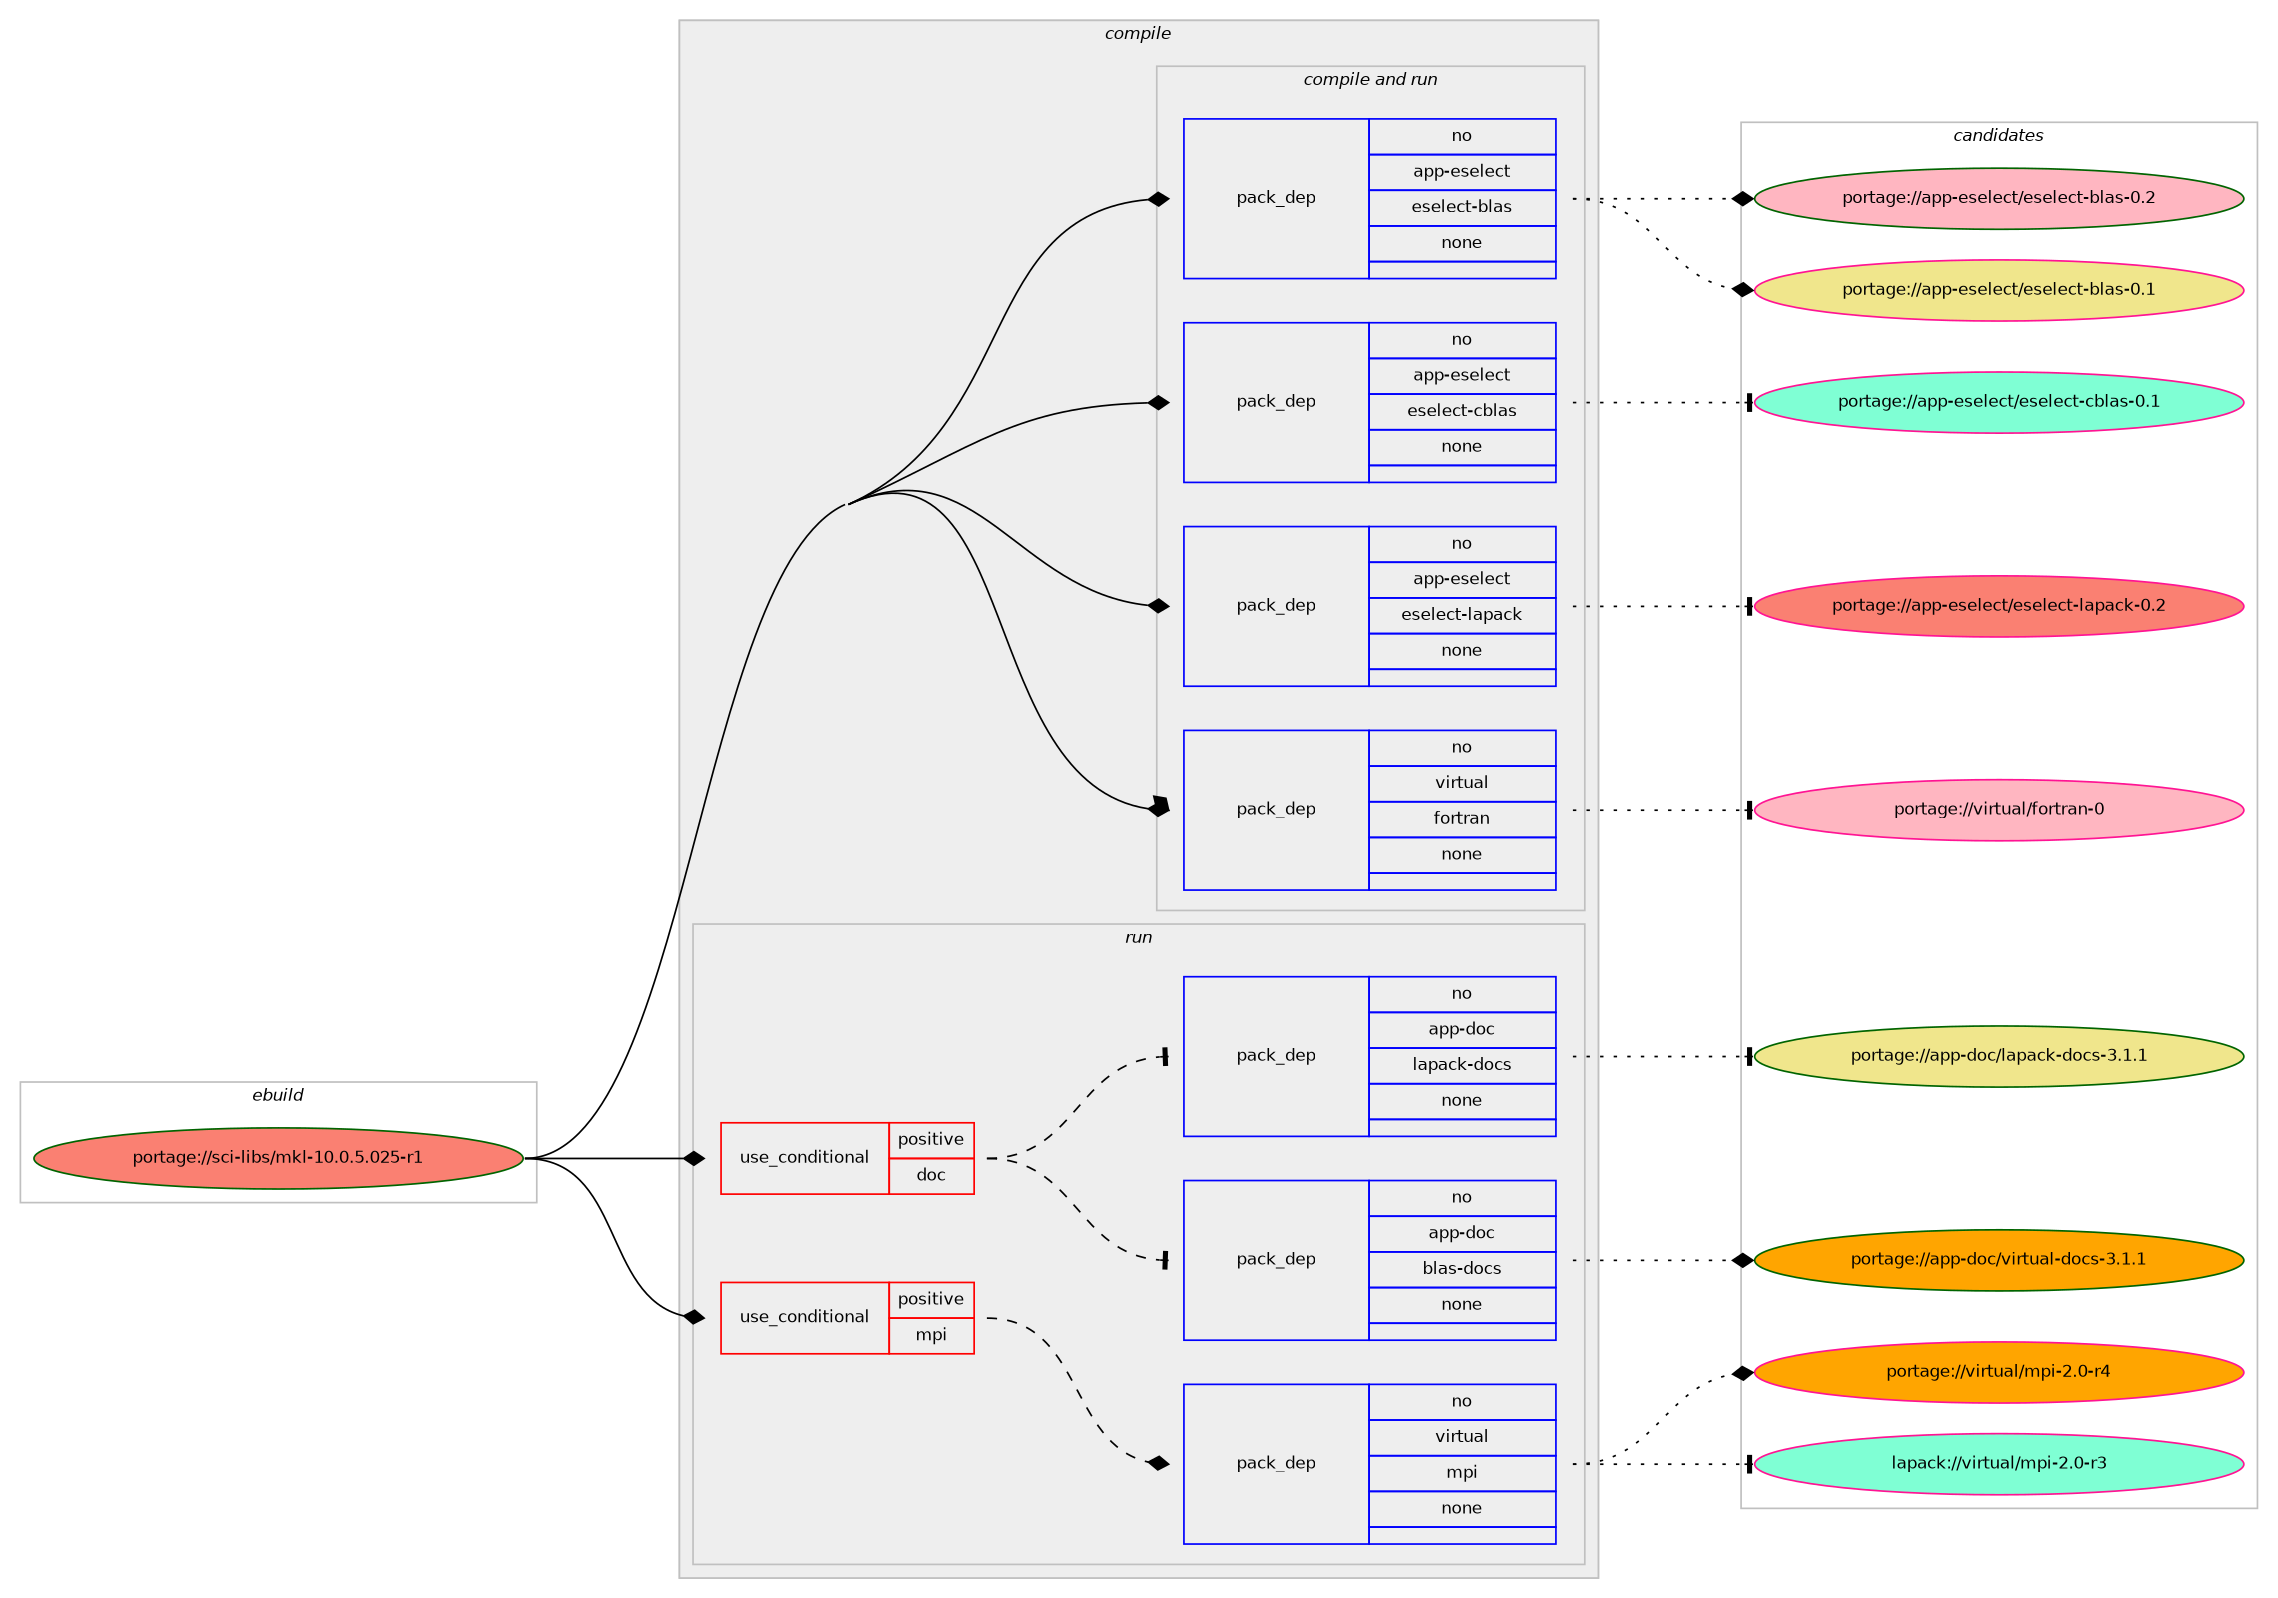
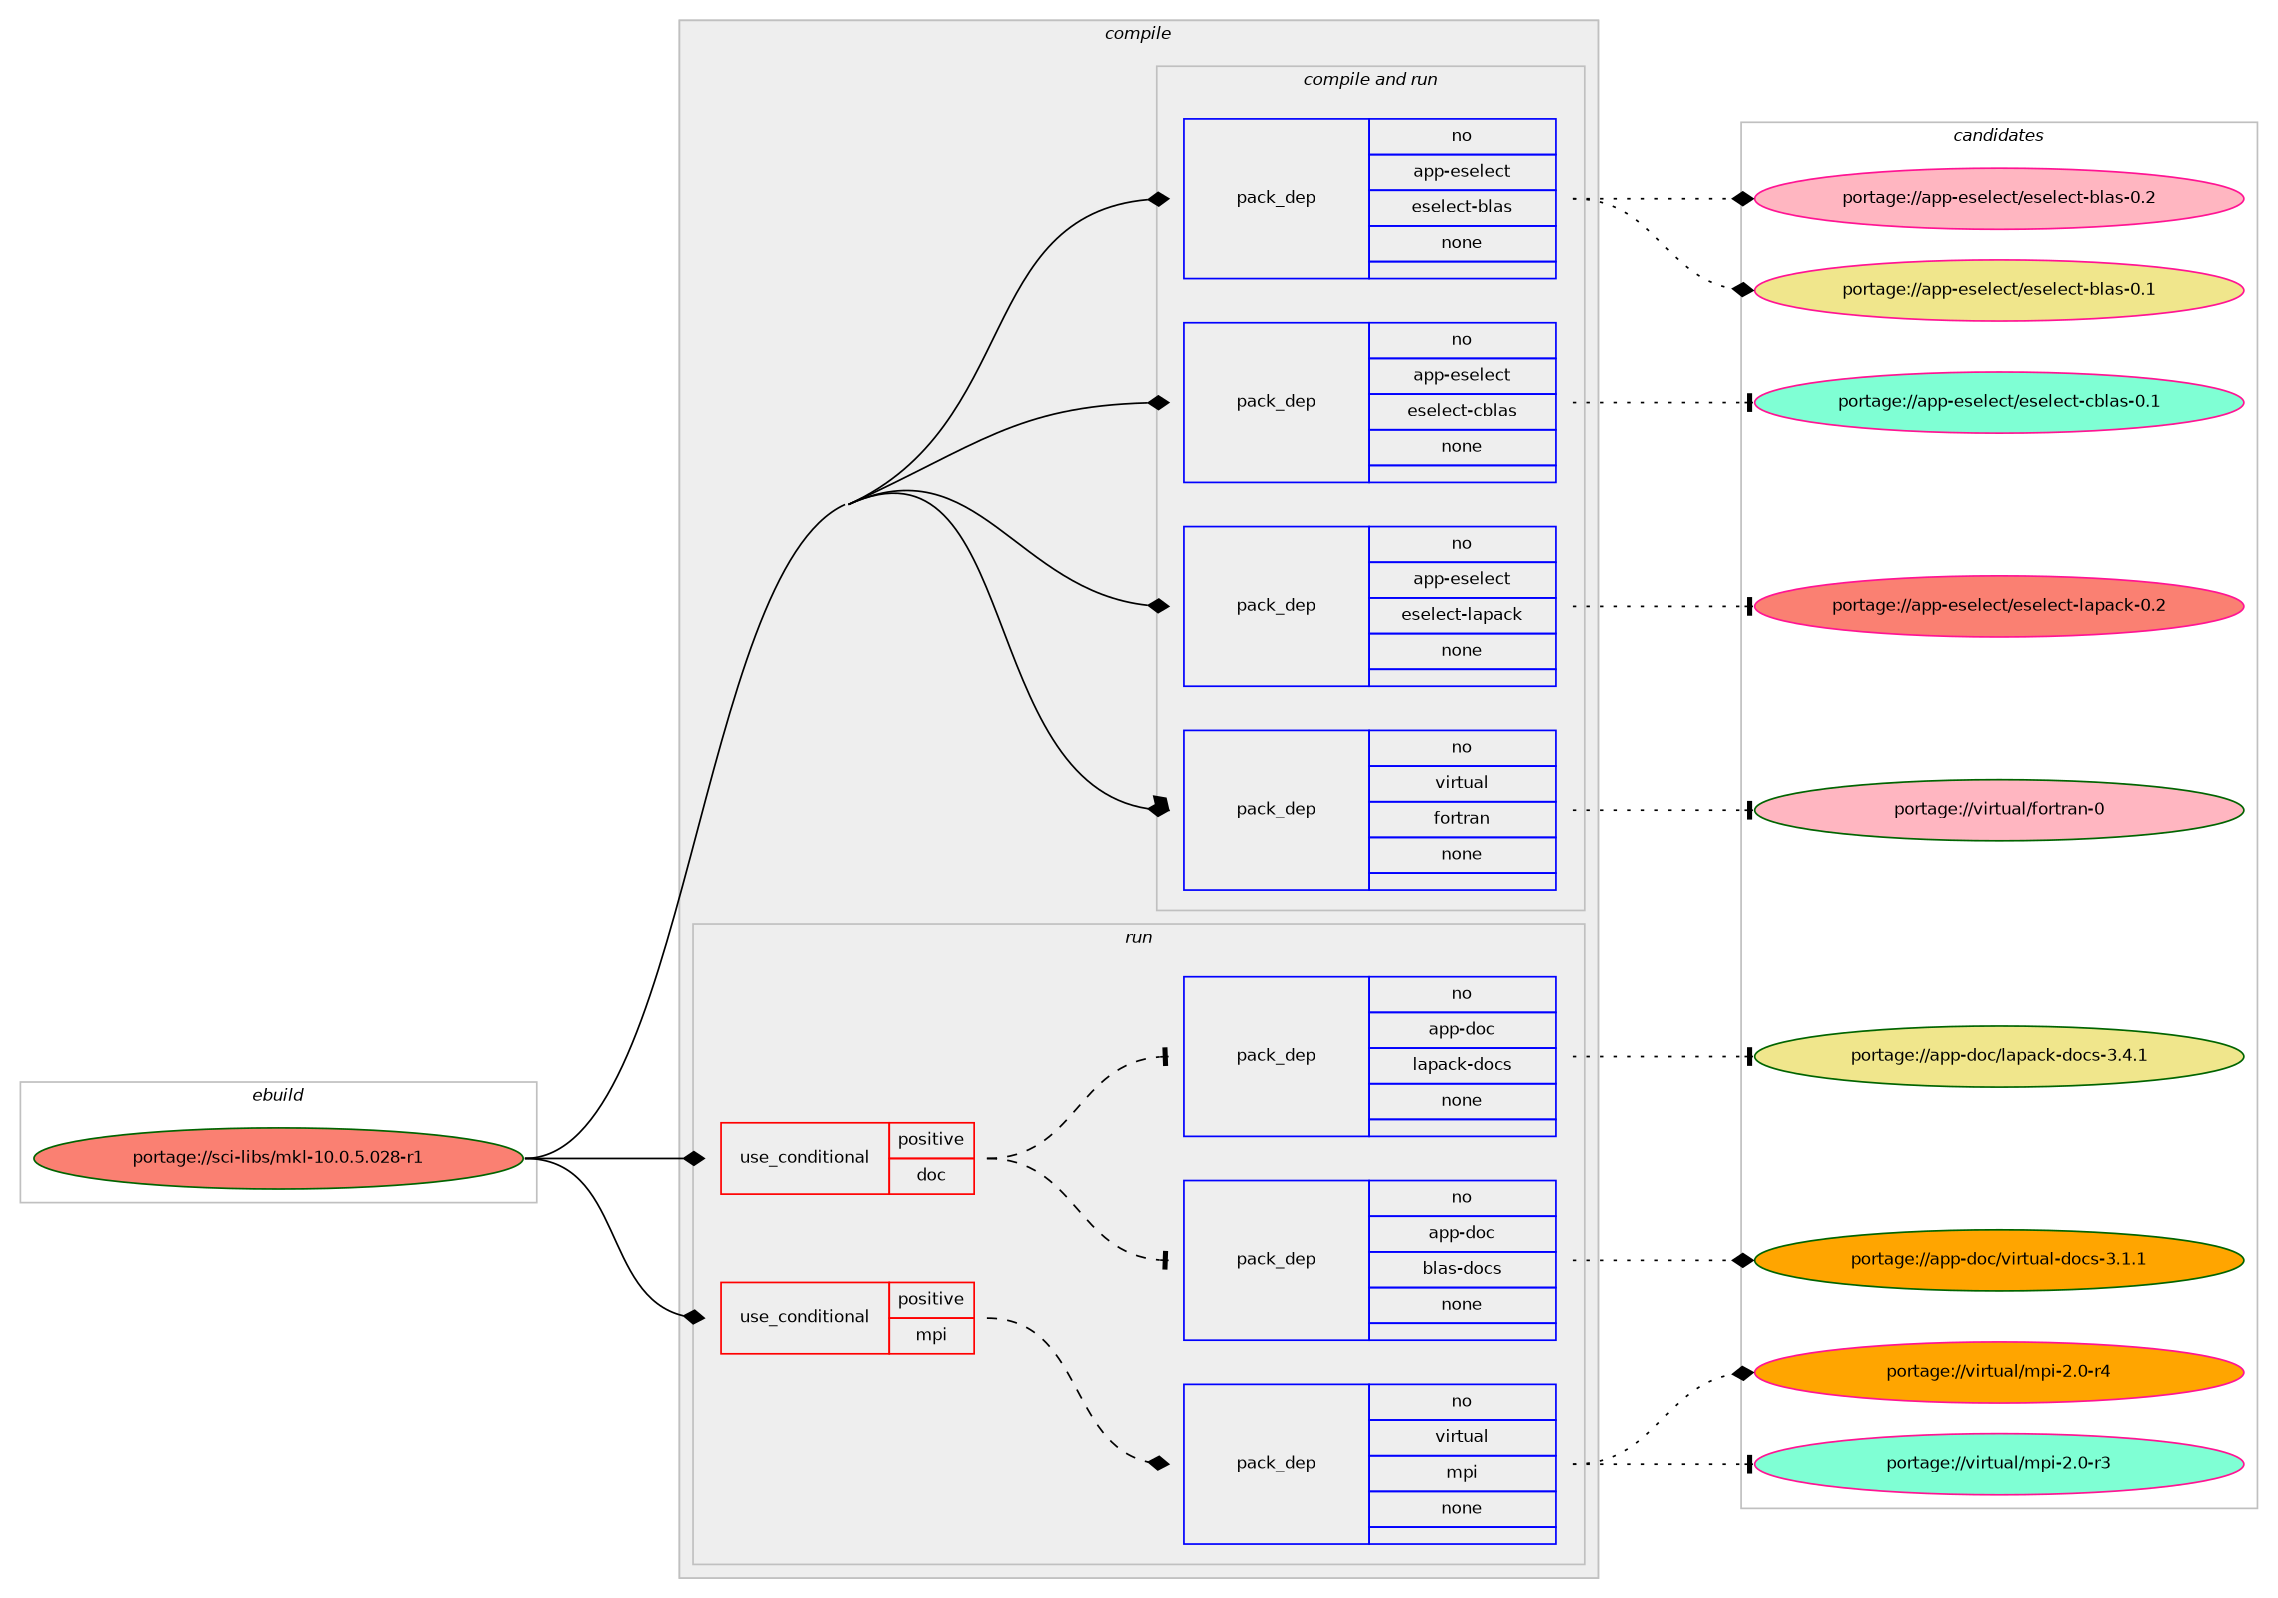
  digraph {
    compound=true
    concentrate=true
    fontname=Helvetica
    fontsize=10
    newrank=true
    rankdir=LR
    ranksep=1.5
    node [color=blue fontname=Helvetica fontsize=10 style=filled]
    edge [arrowhead=diamond headport=w style=dotted tailport=e weight=20]
-   n1 [color=darkgreen fillcolor=salmon label="portage://sci-libs/mkl-10.0.5.025-r1" width=4]
+   n1 [color=darkgreen fillcolor=salmon label="portage://sci-libs/mkl-10.0.5.028-r1" width=4]
    n2 [label=<<TABLE BORDER="0" CELLBORDER="1" CELLSPACING="0" CELLPADDING="4" WIDTH="220"><TR><TD ROWSPAN="6" CELLPADDING="30">pack_dep</TD></TR><TR><TD WIDTH="110">no</TD></TR><TR><TD>app-eselect</TD></TR><TR><TD>eselect-blas</TD></TR><TR><TD>none</TD></TR><TR><TD></TD></TR></TABLE>> shape=none style=""]
    n3 [label=<<TABLE BORDER="0" CELLBORDER="1" CELLSPACING="0" CELLPADDING="4" WIDTH="220"><TR><TD ROWSPAN="6" CELLPADDING="30">pack_dep</TD></TR><TR><TD WIDTH="110">no</TD></TR><TR><TD>app-eselect</TD></TR><TR><TD>eselect-cblas</TD></TR><TR><TD>none</TD></TR><TR><TD></TD></TR></TABLE>> shape=none style=""]
    n4 [label=<<TABLE BORDER="0" CELLBORDER="1" CELLSPACING="0" CELLPADDING="4" WIDTH="220"><TR><TD ROWSPAN="6" CELLPADDING="30">pack_dep</TD></TR><TR><TD WIDTH="110">no</TD></TR><TR><TD>app-eselect</TD></TR><TR><TD>eselect-lapack</TD></TR><TR><TD>none</TD></TR><TR><TD></TD></TR></TABLE>> shape=none style=""]
    n5 [label=<<TABLE BORDER="0" CELLBORDER="1" CELLSPACING="0" CELLPADDING="4" WIDTH="220"><TR><TD ROWSPAN="6" CELLPADDING="30">pack_dep</TD></TR><TR><TD WIDTH="110">no</TD></TR><TR><TD>virtual</TD></TR><TR><TD>fortran</TD></TR><TR><TD>none</TD></TR><TR><TD></TD></TR></TABLE>> shape=none style=""]
    n6 [label=<<TABLE BORDER="0" CELLBORDER="1" CELLSPACING="0" CELLPADDING="4" WIDTH="220"><TR><TD ROWSPAN="6" CELLPADDING="30">pack_dep</TD></TR><TR><TD WIDTH="110">no</TD></TR><TR><TD>app-doc</TD></TR><TR><TD>blas-docs</TD></TR><TR><TD>none</TD></TR><TR><TD></TD></TR></TABLE>> shape=none style=""]
    n7 [label=<<TABLE BORDER="0" CELLBORDER="1" CELLSPACING="0" CELLPADDING="4" WIDTH="220"><TR><TD ROWSPAN="6" CELLPADDING="30">pack_dep</TD></TR><TR><TD WIDTH="110">no</TD></TR><TR><TD>app-doc</TD></TR><TR><TD>lapack-docs</TD></TR><TR><TD>none</TD></TR><TR><TD></TD></TR></TABLE>> shape=none style=""]
    n8 [color=red label=<<TABLE BORDER="0" CELLBORDER="1" CELLSPACING="0" CELLPADDING="4"><TR><TD ROWSPAN="3" CELLPADDING="10">use_conditional</TD></TR><TR><TD>positive</TD></TR><TR><TD>doc</TD></TR></TABLE>> shape=none style=""]
    n9 [label=<<TABLE BORDER="0" CELLBORDER="1" CELLSPACING="0" CELLPADDING="4" WIDTH="220"><TR><TD ROWSPAN="6" CELLPADDING="30">pack_dep</TD></TR><TR><TD WIDTH="110">no</TD></TR><TR><TD>virtual</TD></TR><TR><TD>mpi</TD></TR><TR><TD>none</TD></TR><TR><TD></TD></TR></TABLE>> shape=none style=""]
    n10 [color=red label=<<TABLE BORDER="0" CELLBORDER="1" CELLSPACING="0" CELLPADDING="4"><TR><TD ROWSPAN="3" CELLPADDING="10">use_conditional</TD></TR><TR><TD>positive</TD></TR><TR><TD>mpi</TD></TR></TABLE>> shape=none style=""]
    n11 [color=deeppink fillcolor=aquamarine label="portage://app-eselect/eselect-cblas-0.1" width=4]
    n12 [color=deeppink fillcolor=khaki label="portage://app-eselect/eselect-blas-0.1" width=4]
-   n13 [color=darkgreen fillcolor=lightpink label="portage://app-eselect/eselect-blas-0.2" width=4]
+   n13 [color=deeppink fillcolor=lightpink label="portage://app-eselect/eselect-blas-0.2" width=4]
    n14 [color=deeppink fillcolor=salmon label="portage://app-eselect/eselect-lapack-0.2" width=4]
-   n15 [color=deeppink fillcolor=lightpink label="portage://virtual/fortran-0" width=4]
+   n15 [color=darkgreen fillcolor=lightpink label="portage://virtual/fortran-0" width=4]
    n16 [color=darkgreen fillcolor=orange label="portage://app-doc/virtual-docs-3.1.1" width=4]
-   n17 [color=darkgreen fillcolor=khaki label="portage://app-doc/lapack-docs-3.1.1" width=4]
-   n18 [color=deeppink fillcolor=aquamarine label="lapack://virtual/mpi-2.0-r3" width=4]
+   n17 [color=darkgreen fillcolor=khaki label="portage://app-doc/lapack-docs-3.4.1" width=4]
+   n18 [color=deeppink fillcolor=aquamarine label="portage://virtual/mpi-2.0-r3" width=4]
    n19 [color=deeppink fillcolor=orange label="portage://virtual/mpi-2.0-r4" width=4]
    subgraph cluster_1 {
      color=gray
      label=<<i>ebuild</i>>
      rank=same
      n1
    }
    subgraph cluster_2 {
      color=gray
      label=<<i>dependencies</i>>
      subgraph cluster_3 {
        color=gray
        fillcolor="#eeeeee"
        label=<<i>compile</i>>
        style=filled
      }
      subgraph cluster_4 {
        color=gray
        fillcolor="#eeeeee"
        label=<<i>compile and run</i>>
        style=filled
        subgraph sub_5 {
          color=gray
          fillcolor="#eeeeee"
          label=<<i>compile and run</i>>
          style=filled
          n2
        }
        subgraph sub_6 {
          color=gray
          fillcolor="#eeeeee"
          label=<<i>compile and run</i>>
          style=filled
          n3
        }
        subgraph sub_7 {
          color=gray
          fillcolor="#eeeeee"
          label=<<i>compile and run</i>>
          style=filled
          n4
        }
        subgraph sub_8 {
          color=gray
          fillcolor="#eeeeee"
          label=<<i>compile and run</i>>
          style=filled
          n5
        }
      }
      subgraph cluster_9 {
        color=gray
        fillcolor="#eeeeee"
        label=<<i>run</i>>
        style=filled
        subgraph sub_10 {
          color=gray
          fillcolor="#eeeeee"
          label=<<i>run</i>>
          style=filled
          n8
          subgraph sub_11 {
            color=gray
            fillcolor="#eeeeee"
            label=<<i>run</i>>
            style=filled
            n6
          }
          subgraph sub_12 {
            color=gray
            fillcolor="#eeeeee"
            label=<<i>run</i>>
            style=filled
            n7
          }
        }
        subgraph sub_13 {
          color=gray
          fillcolor="#eeeeee"
          label=<<i>run</i>>
          style=filled
          n10
          subgraph sub_14 {
            color=gray
            fillcolor="#eeeeee"
            label=<<i>run</i>>
            style=filled
            n9
          }
        }
      }
    }
    subgraph cluster_15 {
      color=gray
      label=<<i>candidates</i>>
      rank=same
      subgraph sub_16 {
        color=black
        label=<<i>candidates</i>>
        nodesep=1
        rank=same
        n11
      }
      subgraph sub_17 {
        color=black
        label=<<i>candidates</i>>
        nodesep=1
        rank=same
        n12
        n13
      }
      subgraph sub_18 {
        color=black
        label=<<i>candidates</i>>
        nodesep=1
        rank=same
        n14
      }
      subgraph sub_19 {
        color=black
        label=<<i>candidates</i>>
        nodesep=1
        rank=same
        n15
      }
      subgraph sub_20 {
        color=black
        label=<<i>candidates</i>>
        nodesep=1
        rank=same
        n16
      }
      subgraph sub_21 {
        color=black
        label=<<i>candidates</i>>
        nodesep=1
        rank=same
        n17
      }
      subgraph sub_22 {
        color=black
        label=<<i>candidates</i>>
        nodesep=1
        rank=same
        n18
        n19
      }
    }
    n1 -> n2 [style=solid]
    n1 -> n3 [style=solid]
    n1 -> n4 [style=solid]
    n1 -> n5 [style=solid]
    n1 -> n8 [style=solid]
    n1 -> n10 [style=solid]
    n2 -> n12 [weight=100]
    n2 -> n13 [weight=100]
    n3 -> n11 [arrowhead=tee weight=100]
    n4 -> n14 [arrowhead=tee weight=100]
    n5 -> n15 [arrowhead=tee weight=100]
    n6 -> n16 [weight=100]
    n7 -> n17 [arrowhead=tee weight=100]
    n8 -> n6 [arrowhead=tee style=dashed]
    n8 -> n7 [arrowhead=tee style=dashed]
    n9 -> n18 [arrowhead=tee weight=100]
    n9 -> n19 [weight=100]
    n10 -> n9 [style=dashed]
  }
